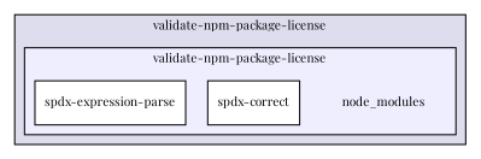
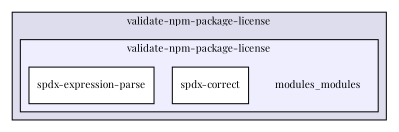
  digraph {
    compound=true
    fontname="Playfair Display"
    node [fontname="Playfair Display" fontsize=10 shape=box color=black fillcolor=white style=filled]
-   n1 [label=node_modules shape=plaintext color="" fillcolor="" style=""]
+   n1 [label=modules_modules shape=plaintext color="" fillcolor="" style=""]
    n2 [label="spdx-correct"]
    n3 [label="spdx-expression-parse"]
    subgraph cluster_1 {
      bgcolor="#ddddee"
      fontsize=10
      label="validate-npm-package-license"
      pencolor=black
      subgraph cluster_2 {
        bgcolor="#eeeeff"
        fontsize=10
        pencolor=black
        n1
        n2
        n3
      }
    }
  }
